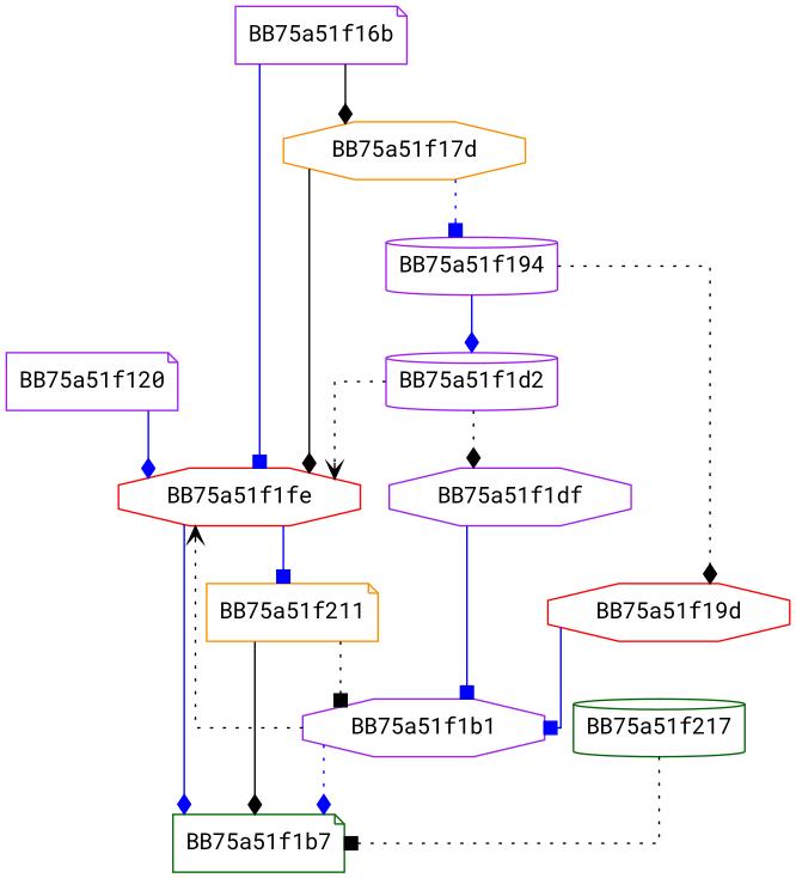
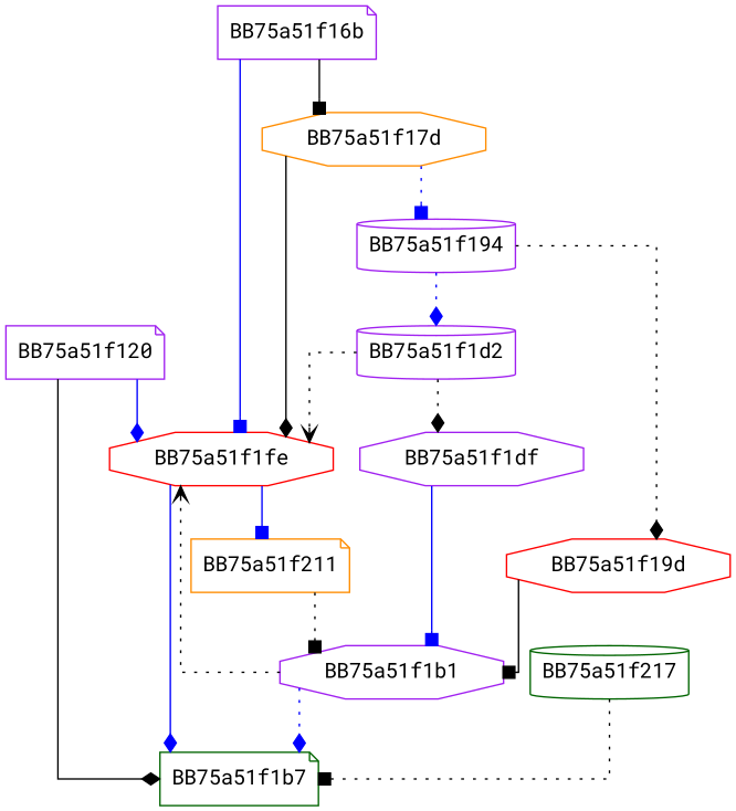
  digraph {
    fontname="Roboto Mono"
    splines=ortho
    node [color=purple fontname="Roboto Mono" shape=octagon]
    edge [arrowhead=diamond color=black fontname="Roboto Mono" style=solid]
    BB75a51f120 [shape=note]
    BB75a51f1fe [color=red]
    BB75a51f1b7 [color=darkgreen shape=note]
    BB75a51f211 [color=darkorange shape=note]
    BB75a51f16b [shape=note]
    BB75a51f17d [color=darkorange]
    BB75a51f1b1
    BB75a51f194 [shape=cylinder]
    BB75a51f1d2 [shape=cylinder]
    BB75a51f19d [color=red]
    BB75a51f1df
    BB75a51f217 [color=darkgreen shape=cylinder]
    BB75a51f120 -> BB75a51f1fe [color=blue]
    BB75a51f1fe -> BB75a51f1b7 [color=blue]
    BB75a51f1fe -> BB75a51f211 [arrowhead=box color=blue]
-   BB75a51f211 -> BB75a51f1b7
+   BB75a51f120 -> BB75a51f1b7
    BB75a51f211 -> BB75a51f1b1 [arrowhead=box style=dotted]
    BB75a51f16b -> BB75a51f1fe [arrowhead=box color=blue]
-   BB75a51f16b -> BB75a51f17d
+   BB75a51f16b -> BB75a51f17d [arrowhead=box]
    BB75a51f17d -> BB75a51f1fe
    BB75a51f17d -> BB75a51f194 [arrowhead=box color=blue style=dotted]
    BB75a51f1b1 -> BB75a51f1fe [arrowhead=vee style=dotted]
    BB75a51f1b1 -> BB75a51f1b7 [color=blue style=dotted]
-   BB75a51f194 -> BB75a51f1d2 [color=blue]
+   BB75a51f194 -> BB75a51f1d2 [color=blue style=dotted]
    BB75a51f194 -> BB75a51f19d [style=dotted]
    BB75a51f1d2 -> BB75a51f1fe [arrowhead=vee style=dotted]
    BB75a51f1d2 -> BB75a51f1df [style=dotted]
-   BB75a51f19d -> BB75a51f1b1 [arrowhead=box color=blue]
+   BB75a51f19d -> BB75a51f1b1 [arrowhead=box]
    BB75a51f1df -> BB75a51f1b1 [arrowhead=box color=blue]
    BB75a51f217 -> BB75a51f1b7 [arrowhead=box style=dotted]
  }
